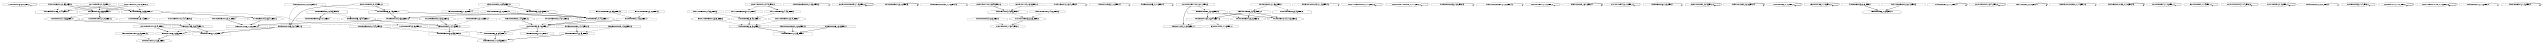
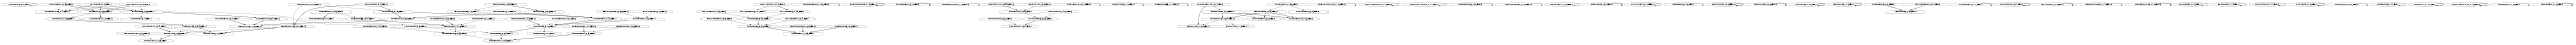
  digraph {
    node [shape=house]
    edge [arrowhead=dot style=solid]
    "11000010000_6-16:12-LEN:11" [shape=octagon]
    "00011000000_1-12:15-LEN:11" [shape=octagon]
    "00110000001_3-13:362-LEN:11"
    "00110000000_3-13:330-LEN:11"
    "00110000001010_3-17:41-LEN:14"
    "01100000011_4-14:333-LEN:11" [shape=octagon]
    "0110000001010_4-17:20-LEN:13" [shape=octagon]
    "01100000000_4-15:14-LEN:11"
    "011000000010_4-15:247-LEN:12" [shape=octagon]
    "011000000000_4-15:83-LEN:12" [shape=octagon]
    "11000000110_5-15:349-LEN:11"
    "100000001010_6-17:281-LEN:12"
    "10000000000_6-16:829-LEN:11" [shape=octagon]
    "000011000000_1-12:278-LEN:12" [shape=octagon]
    "000001100000000_1-15:30-LEN:15" [shape=octagon]
    "11000000000_6-16:516-LEN:11"
    "10000000000_7-17:546-LEN:11"
    "0000000000000000_1-17:23-LEN:16"
    "01000000000_5-15:768-LEN:11" [shape=octagon]
    "10000000000_6-17:17-LEN:11" [shape=octagon]
    "00000000000_7-17:1293-LEN:11" [shape=octagon]
    "0010010000000000_1-17:25-LEN:16" [shape=octagon]
    "0001110000000_1-14:23-LEN:13" [shape=octagon]
    "11100000000_5-15:457-LEN:11" [shape=octagon]
    "0001000000000_1-13:12-LEN:13"
    "0000000000000000_1-17:16-LEN:16"
    "010100110000_5-16:316-LEN:12" [shape=octagon]
    "00101001100_4-14:296-LEN:11"
    "01001100000_7-17:324-LEN:11" [shape=octagon]
    "000011100000_1-12:442-LEN:12" [shape=octagon]
    "00111000000000_3-17:17-LEN:14" [shape=octagon]
    "001110000000_3-14:434-LEN:12" [shape=octagon]
    "010011000001_1-13:14-LEN:12"
    "00100000000_4-14:442-LEN:11" [shape=octagon]
    "00010000000_3-13:103-LEN:11"
    "001000000010_4-15:22-LEN:12"
    "10000001101_6-16:358-LEN:11" [shape=octagon]
    "10000001100_6-17:22-LEN:11"
    "00000011010_7-17:380-LEN:11" [shape=octagon]
    "110000011010_5-17:12-LEN:12"
    "0000100000000_1-14:46-LEN:13" [shape=octagon]
    "00001100000000_1-15:41-LEN:14" [shape=octagon]
    "00001000000010_1-15:17-LEN:14"
    "00000000000_3-13:404-LEN:11" [shape=octagon]
    "000000000000_1-12:423-LEN:12"
    "00000000000000_3-17:17-LEN:14"
    "00000000000_4-14:415-LEN:11"
    "000000000000_5-16:435-LEN:12"
    "001001000000_1-12:390-LEN:12"
    "10010000000_3-13:375-LEN:11"
    "10010000000000_3-17:22-LEN:14" [shape=octagon]
    "010000000000_5-17:17-LEN:12"
    "0010010000112_4-16:294-LEN:13"
    "00100001121_7-17:302-LEN:11"
    "00100001120_7-17:13-LEN:11" [shape=octagon]
    "000010010000_1-13:18-LEN:12"
    "001001000000_4-15:22-LEN:12" [shape=octagon]
    "0010010000121_4-17:13-LEN:13" [shape=octagon]
    "0010010010001121_1-17:15-LEN:16"
    "0000111000000000_1-17:17-LEN:16" [shape=octagon]
    "00000100011100000_1-17:117-LEN:17" [shape=octagon]
    "0100000100000_5-17:22-LEN:13"
    "0010010000000000_1-17:22-LEN:16"
    "00000010000_7-17:20-LEN:11" [shape=octagon]
    "001000010000112_1-16:17-LEN:15" [shape=octagon]
    "00100100000_1-13:17-LEN:11"
    "0000000000000_1-14:19-LEN:13"
    "1000010100110_1-13:292-LEN:13" [shape=octagon]
    "00100100100_1-11:466-LEN:11"
    "010010010010_2-13:15-LEN:12"
    "010010010000_2-13:461-LEN:12"
    "001010011000_4-16:12-LEN:12" [shape=octagon]
    "10000000000_6-17:13-LEN:11"
    "000000000000_4-16:43-LEN:12" [shape=octagon]
    "0010000000000_1-14:14-LEN:13"
    "000101000000_1-13:13-LEN:12" [shape=octagon]
    "010011000000_1-12:435-LEN:12"
    "001001001000_1-13:16-LEN:12"
    "11000000000_6-17:12-LEN:11" [shape=octagon]
    "10000000010_6-17:13-LEN:11" [shape=octagon]
    "000010000000_1-13:12-LEN:12" [shape=octagon]
    "01000000000_5-16:16-LEN:11"
    "10000000000_6-17:30-LEN:11"
    "000100110000_4-16:13-LEN:12"
    "0010000000000_1-13:13-LEN:13" [shape=octagon]
    "100010100110_1-13:13-LEN:12" [shape=octagon]
    "10100000000_4-14:261-LEN:11"
    "010001000000_1-12:24-LEN:12" [shape=octagon]
    "0001000000110_3-15:14-LEN:13"
-   "0101100000011_1-14:14-LEN:13"
    "000011000000000_1-16:20-LEN:15"
    "01000000000_7-17:17-LEN:11"
    "001010010000_1-13:14-LEN:12" [shape=octagon]
    "000001000000_1-12:102-LEN:12"
    "01001100000_1-12:12-LEN:11"
    "000011000000000_1-16:14-LEN:15"
    "1000010100100000_1-17:14-LEN:16"
    "000110000001010_2-17:12-LEN:15"
    "010010000001101_1-16:25-LEN:15" [shape=octagon]
    "0010100000000_1-14:27-LEN:13"
    "00100000000_7-17:15-LEN:11" [shape=octagon]
    "01000000000_6-16:13-LEN:11"
    "1000101001100_1-14:18-LEN:13" [shape=octagon]
    "00010000000_7-17:19-LEN:11" [shape=octagon]
    "0010101100000_4-17:14-LEN:13" [shape=octagon]
    "00100100000_1-12:13-LEN:11" [shape=octagon]
    "000001001000_1-12:12-LEN:12"
    "01000000000_5-17:14-LEN:11" [shape=octagon]
    "00000001121_7-17:12-LEN:11" [shape=octagon]
    "0000110000001010_1-17:16-LEN:16" [shape=octagon]
    "0001010000000_1-13:255-LEN:13" [shape=octagon]
    "00000000010_7-17:16-LEN:11"
    "000000000000_1-13:12-LEN:12"
    "00001000000_7-17:15-LEN:11"
    "0000000000000_1-14:26-LEN:13"
    "01001000000110_1-15:19-LEN:14" [shape=octagon]
    "0011010000000_1-13:12-LEN:13" [shape=octagon]
    "11000010000_6-16:12-LEN:11" -> "11000010000_6-16:12-LEN:11"
    "00011000000_1-12:15-LEN:11" -> "00110000001_3-13:362-LEN:11" [style=bold]
    "00011000000_1-12:15-LEN:11" -> "00110000000_3-13:330-LEN:11" [arrowhead=diamond]
    "00011000000_1-12:15-LEN:11" -> "00110000001010_3-17:41-LEN:14" [arrowhead=diamond]
    "00110000001_3-13:362-LEN:11" -> "01100000011_4-14:333-LEN:11"
    "00110000001_3-13:362-LEN:11" -> "0110000001010_4-17:20-LEN:13" [style=bold]
    "00110000000_3-13:330-LEN:11" -> "01100000000_4-15:14-LEN:11"
    "00110000000_3-13:330-LEN:11" -> "011000000010_4-15:247-LEN:12" [style=bold]
    "00110000000_3-13:330-LEN:11" -> "011000000000_4-15:83-LEN:12" [arrowhead=diamond]
    "01100000011_4-14:333-LEN:11" -> "11000000110_5-15:349-LEN:11" [arrowhead=diamond style=bold]
    "011000000010_4-15:247-LEN:12" -> "100000001010_6-17:281-LEN:12" [arrowhead=diamond style=bold]
    "011000000000_4-15:83-LEN:12" -> "10000000000_6-16:829-LEN:11"
    "11000000110_5-15:349-LEN:11" -> "10000001101_6-16:358-LEN:11" [arrowhead=diamond]
    "11000000110_5-15:349-LEN:11" -> "10000001100_6-17:22-LEN:11" [arrowhead=diamond style=bold]
    "10000000000_6-16:829-LEN:11" -> "00000000000_7-17:1293-LEN:11" [style=bold]
    "000011000000_1-12:278-LEN:12" -> "00110000001_3-13:362-LEN:11" [arrowhead=diamond style=bold]
    "000011000000_1-12:278-LEN:12" -> "00110000000_3-13:330-LEN:11"
    "000011000000_1-12:278-LEN:12" -> "00110000001010_3-17:41-LEN:14" [arrowhead=diamond]
    "000001100000000_1-15:30-LEN:15" -> "11000000000_6-16:516-LEN:11" [arrowhead=diamond]
    "11000000000_6-16:516-LEN:11" -> "10000000000_7-17:546-LEN:11" [style=bold]
    "0000000000000000_1-17:23-LEN:16" -> "0000000000000000_1-17:23-LEN:16" [arrowhead=diamond]
    "01000000000_5-15:768-LEN:11" -> "10000000000_6-16:829-LEN:11" [style=bold]
    "01000000000_5-15:768-LEN:11" -> "10000000000_6-17:17-LEN:11" [style=bold]
    "0010010000000000_1-17:25-LEN:16" -> "0010010000000000_1-17:25-LEN:16" [style=bold]
    "0001110000000_1-14:23-LEN:13" -> "11100000000_5-15:457-LEN:11" [arrowhead=diamond]
    "11100000000_5-15:457-LEN:11" -> "11000000000_6-16:516-LEN:11" [style=bold]
    "0001000000000_1-13:12-LEN:13" -> "0001000000000_1-13:12-LEN:13" [arrowhead=diamond style=bold]
    "0000000000000000_1-17:16-LEN:16" -> "0000000000000000_1-17:16-LEN:16" [arrowhead=diamond]
    "010100110000_5-16:316-LEN:12" -> "01001100000_7-17:324-LEN:11" [style=bold]
    "00101001100_4-14:296-LEN:11" -> "010100110000_5-16:316-LEN:12" [arrowhead=diamond]
    "000011100000_1-12:442-LEN:12" -> "00111000000000_3-17:17-LEN:14"
    "000011100000_1-12:442-LEN:12" -> "001110000000_3-14:434-LEN:12" [arrowhead=diamond style=bold]
    "001110000000_3-14:434-LEN:12" -> "11100000000_5-15:457-LEN:11"
    "010011000001_1-13:14-LEN:12" -> "010011000001_1-13:14-LEN:12" [arrowhead=diamond]
    "00100000000_4-14:442-LEN:11" -> "01000000000_5-15:768-LEN:11" [style=bold]
    "00010000000_3-13:103-LEN:11" -> "00100000000_4-14:442-LEN:11" [arrowhead=diamond style=bold]
    "00010000000_3-13:103-LEN:11" -> "001000000010_4-15:22-LEN:12" [arrowhead=diamond style=bold]
    "001000000010_4-15:22-LEN:12" -> "100000001010_6-17:281-LEN:12" [style=bold]
    "10000001101_6-16:358-LEN:11" -> "00000011010_7-17:380-LEN:11" [style=bold]
    "110000011010_5-17:12-LEN:12" -> "110000011010_5-17:12-LEN:12"
    "0000100000000_1-14:46-LEN:13" -> "01000000000_5-15:768-LEN:11" [arrowhead=diamond style=bold]
    "00001100000000_1-15:41-LEN:14" -> "11000000000_6-16:516-LEN:11" [arrowhead=diamond]
    "00001000000010_1-15:17-LEN:14" -> "100000001010_6-17:281-LEN:12" [style=bold]
    "00000000000_3-13:404-LEN:11" -> "00000000000_4-14:415-LEN:11" [style=bold]
    "000000000000_1-12:423-LEN:12" -> "00000000000_3-13:404-LEN:11"
    "000000000000_1-12:423-LEN:12" -> "00000000000000_3-17:17-LEN:14" [style=bold]
    "00000000000_4-14:415-LEN:11" -> "000000000000_5-16:435-LEN:12" [style=bold]
    "000000000000_5-16:435-LEN:12" -> "00000000000_7-17:1293-LEN:11"
    "001001000000_1-12:390-LEN:12" -> "10010000000_3-13:375-LEN:11" [style=bold]
    "001001000000_1-12:390-LEN:12" -> "10010000000000_3-17:22-LEN:14" [arrowhead=diamond]
-   "10010000000_3-13:375-LEN:11" -> "00100000000_4-14:442-LEN:11" [arrowhead=diamond style=bold]
    "10010000000_3-13:375-LEN:11" -> "001000000010_4-15:22-LEN:12"
    "010000000000_5-17:17-LEN:12" -> "010000000000_5-17:17-LEN:12"
    "0010010000112_4-16:294-LEN:13" -> "00100001121_7-17:302-LEN:11"
    "0010010000112_4-16:294-LEN:13" -> "00100001120_7-17:13-LEN:11"
    "000010010000_1-13:18-LEN:12" -> "0010010000112_4-16:294-LEN:13" [style=bold]
    "000010010000_1-13:18-LEN:12" -> "001001000000_4-15:22-LEN:12" [arrowhead=diamond]
    "000010010000_1-13:18-LEN:12" -> "0010010000121_4-17:13-LEN:13" [arrowhead=diamond style=bold]
    "0010010010001121_1-17:15-LEN:16" -> "0010010010001121_1-17:15-LEN:16"
    "0000111000000000_1-17:17-LEN:16" -> "0000111000000000_1-17:17-LEN:16" [arrowhead=diamond]
    "00000100011100000_1-17:117-LEN:17" -> "00000100011100000_1-17:117-LEN:17"
    "0100000100000_5-17:22-LEN:13" -> "0100000100000_5-17:22-LEN:13" [arrowhead=diamond]
    "0010010000000000_1-17:22-LEN:16" -> "0010010000000000_1-17:22-LEN:16"
    "00000010000_7-17:20-LEN:11" -> "00000010000_7-17:20-LEN:11" [arrowhead=diamond]
    "001000010000112_1-16:17-LEN:15" -> "00100001121_7-17:302-LEN:11" [arrowhead=diamond style=bold]
    "001000010000112_1-16:17-LEN:15" -> "000010010000_1-13:18-LEN:12" [arrowhead=diamond]
    "00100100000_1-13:17-LEN:11" -> "00100100000_1-13:17-LEN:11" [arrowhead=diamond style=bold]
    "0000000000000_1-14:19-LEN:13" -> "000000000000_5-16:435-LEN:12" [arrowhead=diamond]
    "1000010100110_1-13:292-LEN:13" -> "00101001100_4-14:296-LEN:11" [style=bold]
    "00100100100_1-11:466-LEN:11" -> "010010010010_2-13:15-LEN:12"
    "00100100100_1-11:466-LEN:11" -> "010010010000_2-13:461-LEN:12"
    "010010010000_2-13:461-LEN:12" -> "0010010000112_4-16:294-LEN:13" [style=bold]
    "010010010000_2-13:461-LEN:12" -> "001001000000_4-15:22-LEN:12" [style=bold]
    "010010010000_2-13:461-LEN:12" -> "0010010000121_4-17:13-LEN:13" [style=bold]
    "001010011000_4-16:12-LEN:12" -> "001010011000_4-16:12-LEN:12"
    "10000000000_6-17:13-LEN:11" -> "10000000000_6-17:13-LEN:11"
    "000000000000_4-16:43-LEN:12" -> "00000000000_7-17:1293-LEN:11" [style=bold]
    "0010000000000_1-14:14-LEN:13" -> "000000000000_4-16:43-LEN:12" [arrowhead=diamond style=bold]
    "000101000000_1-13:13-LEN:12" -> "000101000000_1-13:13-LEN:12" [arrowhead=diamond style=bold]
    "010011000000_1-12:435-LEN:12" -> "00110000001_3-13:362-LEN:11" [arrowhead=diamond style=bold]
    "010011000000_1-12:435-LEN:12" -> "00110000000_3-13:330-LEN:11" [arrowhead=diamond style=bold]
    "010011000000_1-12:435-LEN:12" -> "00110000001010_3-17:41-LEN:14"
    "001001001000_1-13:16-LEN:12" -> "001001001000_1-13:16-LEN:12" [style=bold]
    "11000000000_6-17:12-LEN:11" -> "11000000000_6-17:12-LEN:11" [style=bold]
    "10000000010_6-17:13-LEN:11" -> "10000000010_6-17:13-LEN:11" [arrowhead=diamond style=bold]
    "000010000000_1-13:12-LEN:12" -> "00100000000_4-14:442-LEN:11" [style=bold]
    "000010000000_1-13:12-LEN:12" -> "001000000010_4-15:22-LEN:12"
    "01000000000_5-16:16-LEN:11" -> "10000000000_6-17:30-LEN:11" [arrowhead=diamond style=bold]
    "000100110000_4-16:13-LEN:12" -> "01001100000_7-17:324-LEN:11" [arrowhead=diamond]
    "0010000000000_1-13:13-LEN:13" -> "00000000000_4-14:415-LEN:11" [arrowhead=diamond style=bold]
    "100010100110_1-13:13-LEN:12" -> "00101001100_4-14:296-LEN:11" [arrowhead=diamond]
    "10100000000_4-14:261-LEN:11" -> "01000000000_5-15:768-LEN:11" [arrowhead=diamond style=bold]
    "010001000000_1-12:24-LEN:12" -> "00010000000_3-13:103-LEN:11" [style=bold]
    "010001000000_1-12:24-LEN:12" -> "0001000000110_3-15:14-LEN:13" [style=bold]
    "0001000000110_3-15:14-LEN:13" -> "10000001101_6-16:358-LEN:11" [arrowhead=diamond]
    "0001000000110_3-15:14-LEN:13" -> "10000001100_6-17:22-LEN:11" [style=bold]
-   "0101100000011_1-14:14-LEN:13" -> "11000000110_5-15:349-LEN:11"
    "000011000000000_1-16:20-LEN:15" -> "10000000000_7-17:546-LEN:11" [arrowhead=diamond style=bold]
    "01000000000_7-17:17-LEN:11" -> "01000000000_7-17:17-LEN:11" [style=bold]
    "001010010000_1-13:14-LEN:12" -> "001010010000_1-13:14-LEN:12" [arrowhead=diamond style=bold]
    "000001000000_1-12:102-LEN:12" -> "00010000000_3-13:103-LEN:11" [arrowhead=diamond]
    "000001000000_1-12:102-LEN:12" -> "0001000000110_3-15:14-LEN:13"
    "01001100000_1-12:12-LEN:11" -> "01001100000_1-12:12-LEN:11" [style=bold]
    "000011000000000_1-16:14-LEN:15" -> "10000000000_6-17:30-LEN:11" [arrowhead=diamond style=bold]
    "1000010100100000_1-17:14-LEN:16" -> "1000010100100000_1-17:14-LEN:16"
    "000110000001010_2-17:12-LEN:15" -> "000110000001010_2-17:12-LEN:15" [style=bold]
    "010010000001101_1-16:25-LEN:15" -> "00000011010_7-17:380-LEN:11"
    "0010100000000_1-14:27-LEN:13" -> "01000000000_5-15:768-LEN:11" [arrowhead=diamond]
    "00100000000_7-17:15-LEN:11" -> "00100000000_7-17:15-LEN:11"
    "01000000000_6-16:13-LEN:11" -> "10000000000_7-17:546-LEN:11" [style=bold]
    "1000101001100_1-14:18-LEN:13" -> "010100110000_5-16:316-LEN:12" [arrowhead=diamond]
    "00010000000_7-17:19-LEN:11" -> "00010000000_7-17:19-LEN:11"
    "0010101100000_4-17:14-LEN:13" -> "0010101100000_4-17:14-LEN:13"
    "00100100000_1-12:13-LEN:11" -> "00100100000_1-12:13-LEN:11" [arrowhead=diamond style=bold]
    "000001001000_1-12:12-LEN:12" -> "000001001000_1-12:12-LEN:12"
    "01000000000_5-17:14-LEN:11" -> "01000000000_5-17:14-LEN:11"
    "00000001121_7-17:12-LEN:11" -> "00000001121_7-17:12-LEN:11" [style=bold]
    "0000110000001010_1-17:16-LEN:16" -> "0000110000001010_1-17:16-LEN:16" [arrowhead=diamond style=bold]
    "0001010000000_1-13:255-LEN:13" -> "10100000000_4-14:261-LEN:11" [arrowhead=diamond]
    "00000000010_7-17:16-LEN:11" -> "00000000010_7-17:16-LEN:11"
    "000000000000_1-13:12-LEN:12" -> "00000000000_4-14:415-LEN:11" [arrowhead=diamond]
    "00001000000_7-17:15-LEN:11" -> "00001000000_7-17:15-LEN:11" [style=bold]
    "0000000000000_1-14:26-LEN:13" -> "000000000000_4-16:43-LEN:12" [arrowhead=diamond]
    "01001000000110_1-15:19-LEN:14" -> "10000001101_6-16:358-LEN:11" [style=bold]
    "01001000000110_1-15:19-LEN:14" -> "10000001100_6-17:22-LEN:11" [arrowhead=diamond]
    "0011010000000_1-13:12-LEN:13" -> "10100000000_4-14:261-LEN:11" [arrowhead=diamond]
  }
